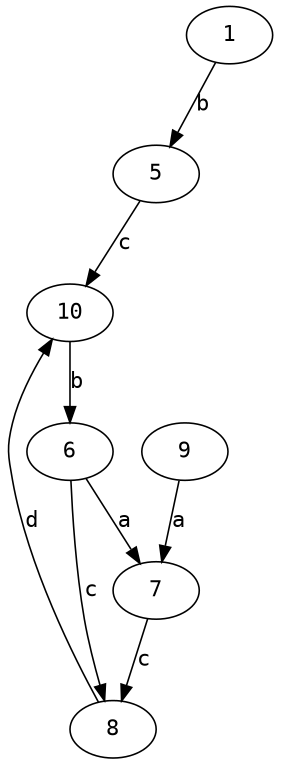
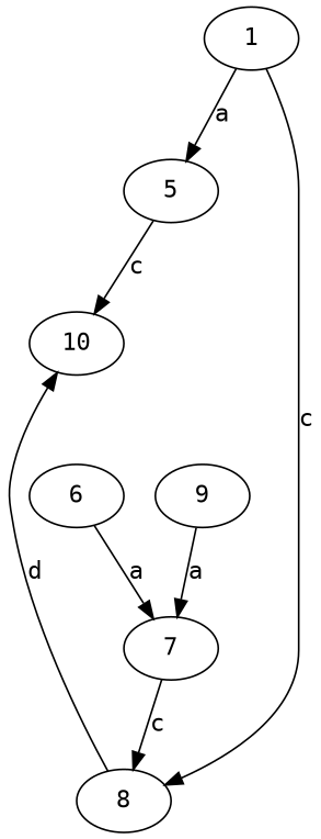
  strict digraph {
    fontname="DejaVu Sans Mono"
    node [fontname="DejaVu Sans Mono"]
    edge [fontname="DejaVu Sans Mono"]
    1
    5
    10
    n4 [label=7]
    8
    6
    n7 [label=9]
-   1 -> 5 [label=b]
+   1 -> 5 [label=a]
    5 -> 10 [label=c]
-   10 -> 6 [label=b]
    n4 -> 8 [label=c]
    8 -> 10 [label=d]
    6 -> n4 [label=a]
-   6 -> 8 [label=c]
+   1 -> 8 [label=c]
    n7 -> n4 [label=a]
  }
